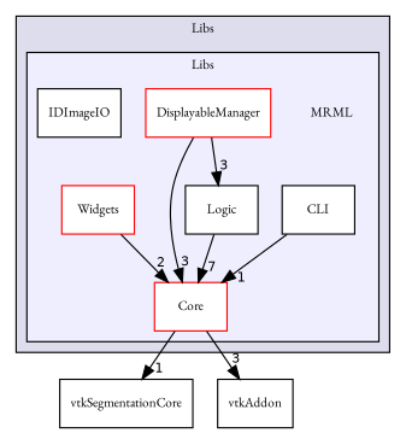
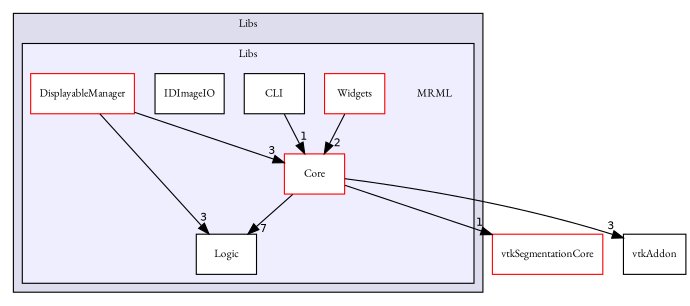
  digraph {
    compound=true
    fontname="EB Garamond"
    node [fontname="EB Garamond" fontsize=10 shape=box fillcolor=white style=filled]
    edge [headlabel=3 labeldistance=1.5 labelfontname=Helvetica labelfontsize=10 fontname="EB Garamond"]
    n1 [label=MRML shape=plaintext fillcolor="" style=""]
    n2 [color=black label=CLI]
    n3 [color=red label=Core]
    n4 [color=red label=DisplayableManager]
    n5 [color=black label=IDImageIO]
    n6 [color=black label=Logic]
    n7 [color=red label=Widgets]
-   n8 [label=vtkSegmentationCore fillcolor="" style=""]
+   n8 [label=vtkSegmentationCore color=red fillcolor="" style=""]
    n9 [label=vtkAddon fillcolor="" style=""]
    subgraph cluster_1 {
      bgcolor="#ddddee"
      fontsize=10
      label=Libs
      pencolor=black
      subgraph cluster_2 {
        bgcolor="#eeeeff"
        fontsize=10
        pencolor=black
        n1
        n2
        n3
        n4
        n5
        n6
        n7
      }
    }
    n2 -> n3 [headlabel=1]
    n3 -> n8 [headlabel=1]
    n3 -> n9
    n4 -> n3
    n4 -> n6
-   n6 -> n3 [headlabel=7]
+   n3 -> n6 [headlabel=7]
    n7 -> n3 [headlabel=2]
  }
